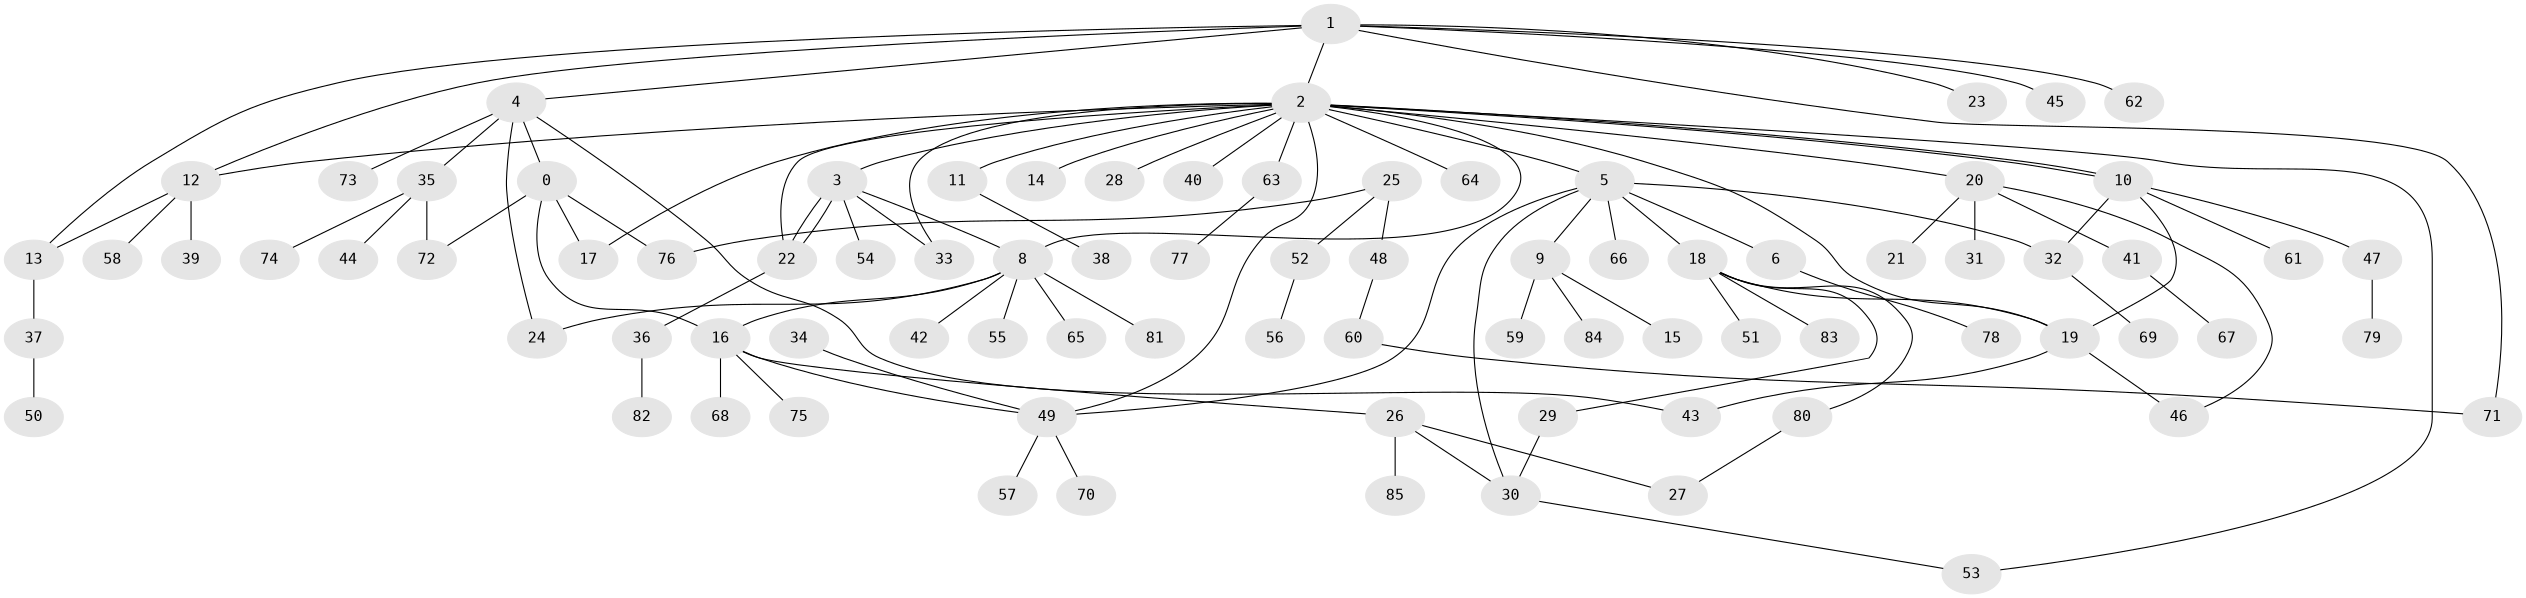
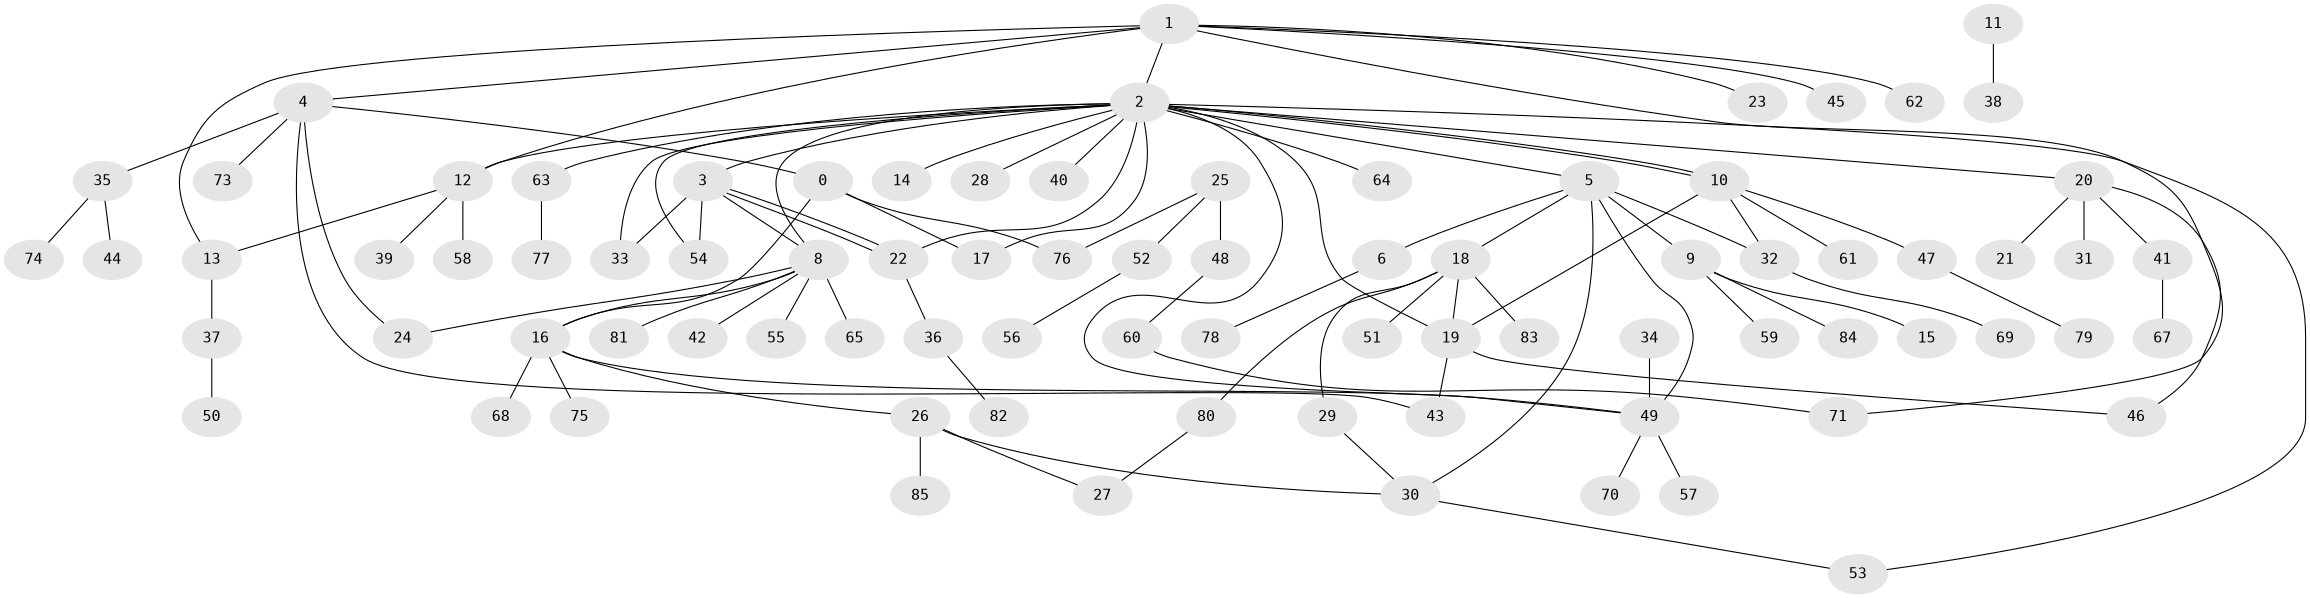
  graph {
    fontname="DejaVu Sans Mono"
    node [color=gray90 fontname="DejaVu Sans Mono" style=filled]
    edge [fontname="DejaVu Sans Mono"]
    1
    2
    4
    12
    13
    23
    45
    62
    71
    3
    5
    8
    10
    11
    14
    17
    19
    20
    22
    28
    33
    40
    49
    53
    63
    64
    n27 [label=0]
    24
    35
    43
    73
    39
    58
    37
    54
    6
    9
    18
    30
    32
-   66
    16
    42
    55
    65
    81
    47
    61
    38
    46
    21
    31
    41
    36
    57
    70
    77
-   72
    76
    74
    44
    78
    15
    59
    84
    29
    51
    80
    83
    69
    25
    48
    52
    26
    68
    75
    79
    50
    27
    85
    34
    67
    82
    60
    56
    1 -- 2
    1 -- 4
    1 -- 12
    1 -- 13
    1 -- 23
    1 -- 45
    1 -- 62
    1 -- 71
    2 -- 12
    2 -- 3
    2 -- 5
    2 -- 8
    2 -- 10
    2 -- 10
-   2 -- 11
+   2 -- 54
    2 -- 14
    2 -- 17
    2 -- 19
    2 -- 20
    2 -- 22
    2 -- 28
    2 -- 33
    2 -- 40
    2 -- 49
    2 -- 53
    2 -- 63
    2 -- 64
    4 -- n27
    4 -- 24
    4 -- 35
    4 -- 43
    4 -- 73
    12 -- 13
    12 -- 39
    12 -- 58
    13 -- 37
    3 -- 8
    3 -- 22
    3 -- 22
    3 -- 33
    3 -- 54
    5 -- 49
    5 -- 6
    5 -- 9
    5 -- 18
    5 -- 30
    5 -- 32
-   5 -- 66
    8 -- 24
    8 -- 16
    8 -- 42
    8 -- 55
    8 -- 65
    8 -- 81
    10 -- 19
    10 -- 32
    10 -- 47
    10 -- 61
    11 -- 38
    19 -- 43
    19 -- 46
    20 -- 46
    20 -- 21
    20 -- 31
    20 -- 41
    22 -- 36
    49 -- 57
    49 -- 70
    63 -- 77
    n27 -- 17
    n27 -- 16
-   n27 -- 72
    n27 -- 76
-   35 -- 72
    35 -- 74
    35 -- 44
    37 -- 50
    6 -- 78
    9 -- 15
    9 -- 59
    9 -- 84
    18 -- 19
    18 -- 29
    18 -- 51
    18 -- 80
    18 -- 83
    30 -- 53
    32 -- 69
    16 -- 49
    16 -- 26
    16 -- 68
    16 -- 75
    47 -- 79
    41 -- 67
    36 -- 82
    29 -- 30
    80 -- 27
    25 -- 76
    25 -- 48
    25 -- 52
    48 -- 60
    52 -- 56
    26 -- 30
    26 -- 27
    26 -- 85
    34 -- 49
    60 -- 71
  }
